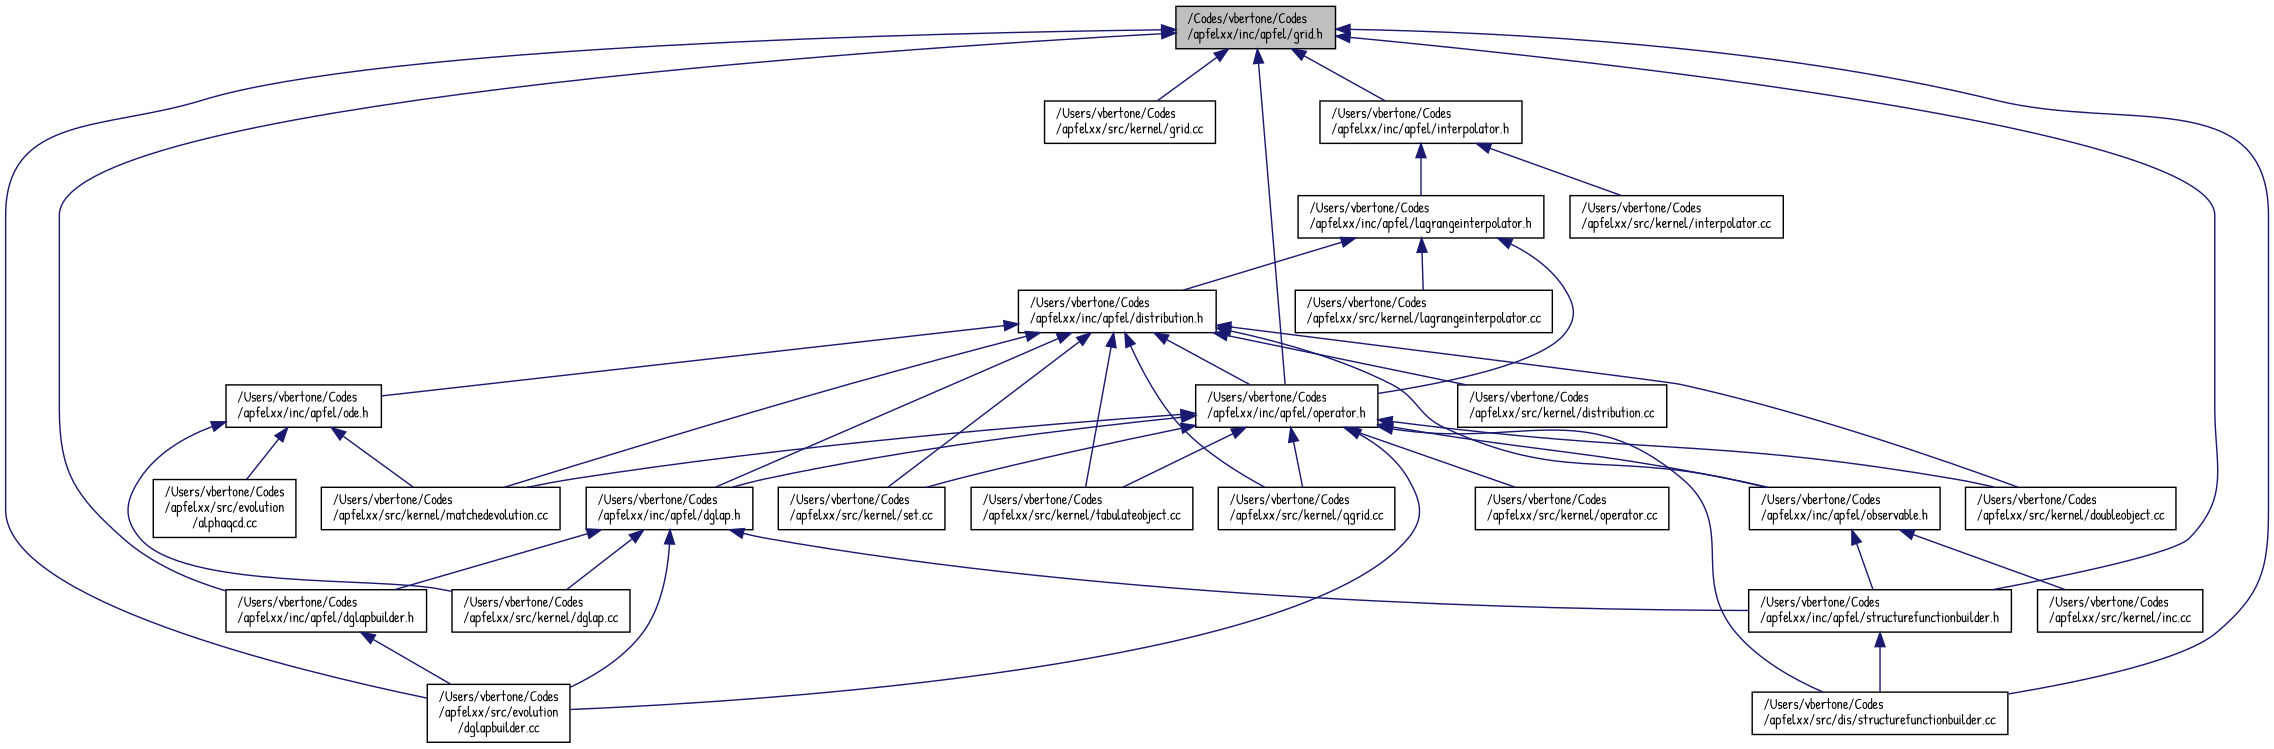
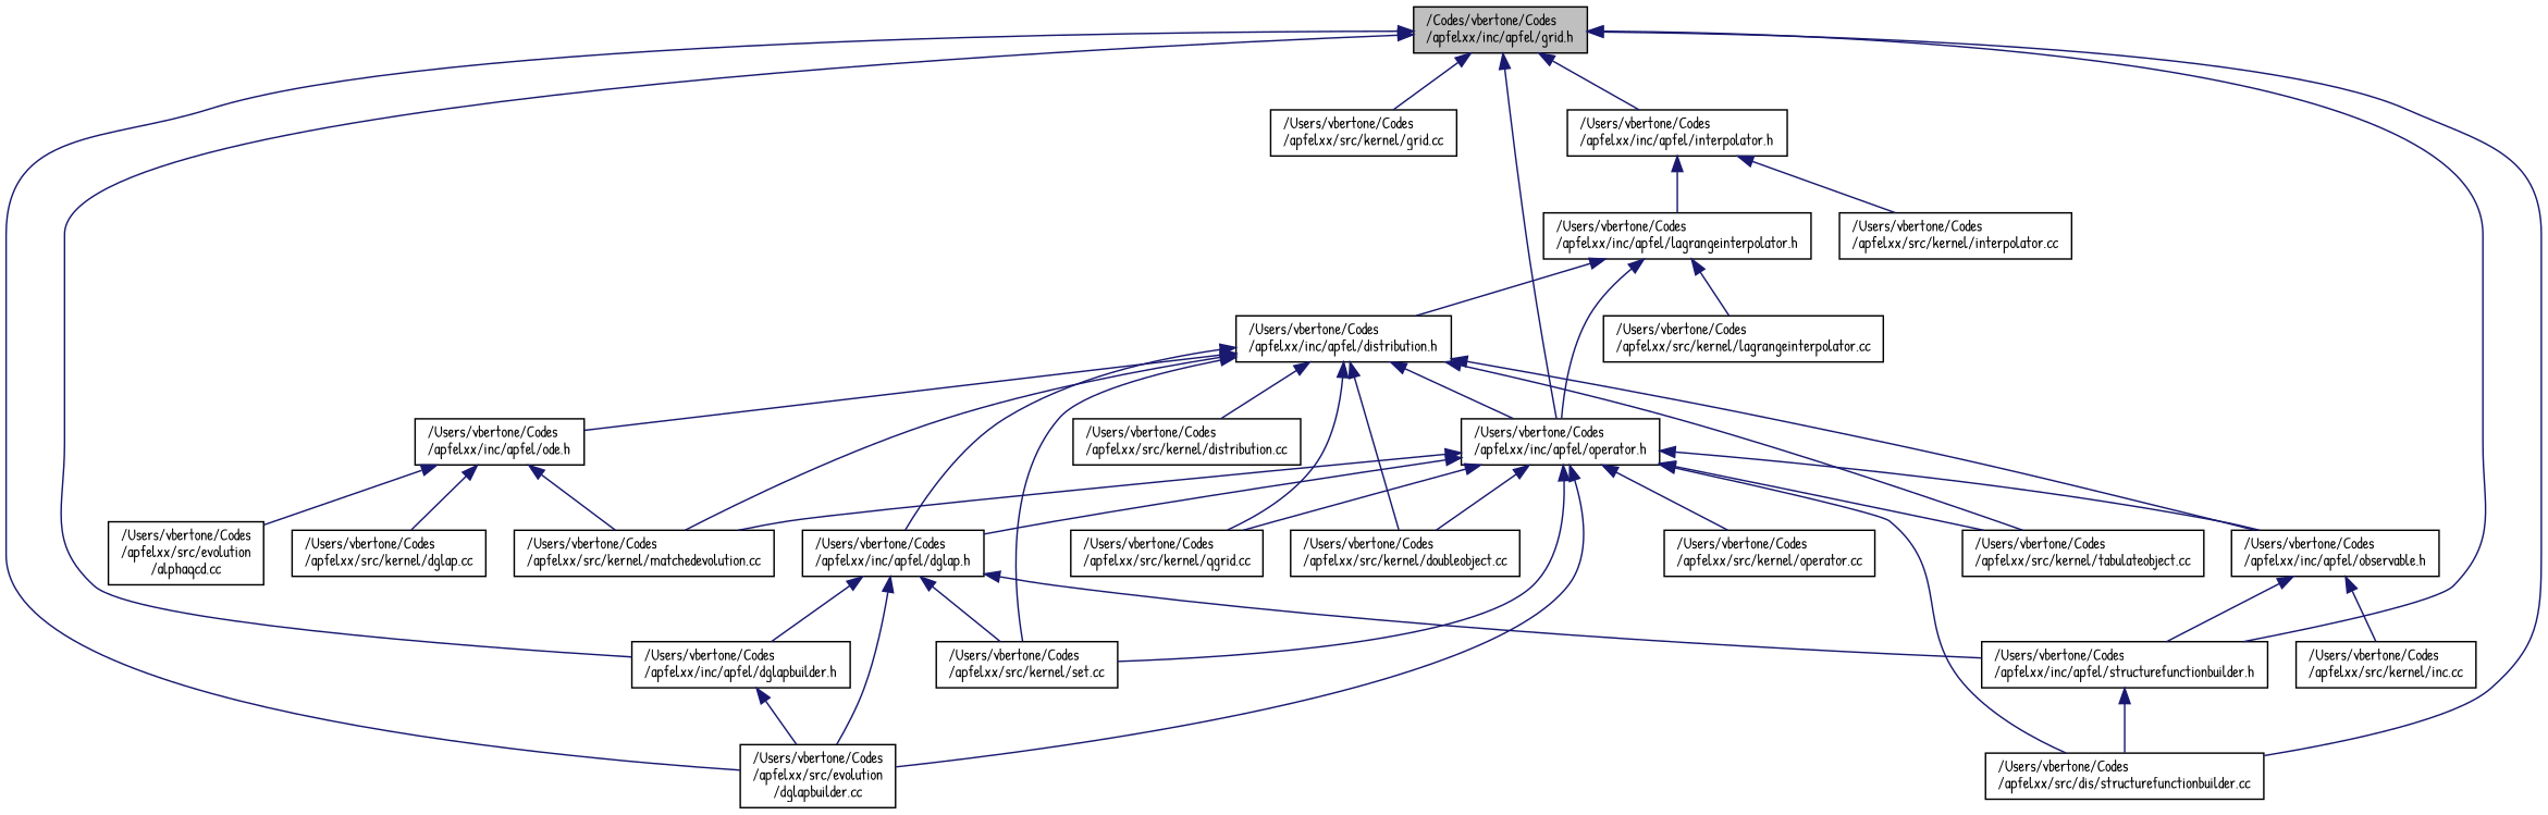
  digraph {
    fontname="Patrick Hand"
    node [color=black fillcolor=white fontname="Patrick Hand" fontsize=10 shape=record style=filled]
    edge [color=midnightblue dir=back fontname="Patrick Hand" fontsize=10 labelfontname=Helvetica labelfontsize=10 style=solid]
    n1 [fillcolor=grey75 fontcolor=black height=0.2 label="/Codes/vbertone/Codes\l/apfelxx/inc/apfel/grid.h" width=0.4]
    n2 [height=0.2 label="/Users/vbertone/Codes\l/apfelxx/src/dis/structurefunctionbuilder.cc" width=0.4]
    n3 [height=0.2 label="/Users/vbertone/Codes\l/apfelxx/src/evolution\l/dglapbuilder.cc" width=0.4]
    n4 [height=0.2 label="/Users/vbertone/Codes\l/apfelxx/src/kernel/grid.cc" width=0.4]
    n5 [height=0.2 label="/Users/vbertone/Codes\l/apfelxx/inc/apfel/dglapbuilder.h" width=0.4]
    n6 [height=0.2 label="/Users/vbertone/Codes\l/apfelxx/inc/apfel/interpolator.h" width=0.4]
    n7 [height=0.2 label="/Users/vbertone/Codes\l/apfelxx/inc/apfel/structurefunctionbuilder.h" width=0.4]
    n8 [height=0.2 label="/Users/vbertone/Codes\l/apfelxx/inc/apfel/operator.h" width=0.4]
    n9 [height=0.2 label="/Users/vbertone/Codes\l/apfelxx/src/kernel/interpolator.cc" width=0.4]
    n10 [height=0.2 label="/Users/vbertone/Codes\l/apfelxx/inc/apfel/lagrangeinterpolator.h" width=0.4]
    n11 [height=0.2 label="/Users/vbertone/Codes\l/apfelxx/src/kernel/doubleobject.cc" width=0.4]
    n12 [height=0.2 label="/Users/vbertone/Codes\l/apfelxx/src/kernel/matchedevolution.cc" width=0.4]
    n13 [height=0.2 label="/Users/vbertone/Codes\l/apfelxx/src/kernel/qgrid.cc" width=0.4]
    n14 [height=0.2 label="/Users/vbertone/Codes\l/apfelxx/src/kernel/set.cc" width=0.4]
    n15 [height=0.2 label="/Users/vbertone/Codes\l/apfelxx/src/kernel/tabulateobject.cc" width=0.4]
    n16 [height=0.2 label="/Users/vbertone/Codes\l/apfelxx/inc/apfel/dglap.h" width=0.4]
    n17 [height=0.2 label="/Users/vbertone/Codes\l/apfelxx/inc/apfel/observable.h" width=0.4]
    n18 [height=0.2 label="/Users/vbertone/Codes\l/apfelxx/src/kernel/operator.cc" width=0.4]
    n19 [height=0.2 label="/Users/vbertone/Codes\l/apfelxx/src/kernel/lagrangeinterpolator.cc" width=0.4]
    n20 [height=0.2 label="/Users/vbertone/Codes\l/apfelxx/inc/apfel/distribution.h" width=0.4]
    n21 [height=0.2 label="/Users/vbertone/Codes\l/apfelxx/src/kernel/distribution.cc" width=0.4]
    n22 [height=0.2 label="/Users/vbertone/Codes\l/apfelxx/inc/apfel/ode.h" width=0.4]
    n23 [height=0.2 label="/Users/vbertone/Codes\l/apfelxx/src/kernel/dglap.cc" width=0.4]
    n24 [height=0.2 label="/Users/vbertone/Codes\l/apfelxx/src/kernel/inc.cc" width=0.4]
    n25 [height=0.2 label="/Users/vbertone/Codes\l/apfelxx/src/evolution\l/alphaqcd.cc" width=0.4]
    n1 -> n2
    n1 -> n3
    n1 -> n4
    n1 -> n5
    n1 -> n6
    n1 -> n7
    n1 -> n8
    n5 -> n3
    n6 -> n9
    n6 -> n10
    n7 -> n2
    n8 -> n2
    n8 -> n3
    n8 -> n11
    n8 -> n12
    n8 -> n13
    n8 -> n14
    n8 -> n15
    n8 -> n16
    n8 -> n17
    n8 -> n18
    n10 -> n8
    n10 -> n19
    n10 -> n20
    n16 -> n3
    n16 -> n5
    n16 -> n7
-   n16 -> n23
+   n16 -> n14
    n17 -> n7
    n17 -> n24
    n20 -> n8
    n20 -> n11
    n20 -> n12
    n20 -> n13
    n20 -> n14
    n20 -> n15
    n20 -> n16
    n20 -> n17
    n20 -> n21
    n20 -> n22
    n22 -> n12
    n22 -> n23
    n22 -> n25
  }
